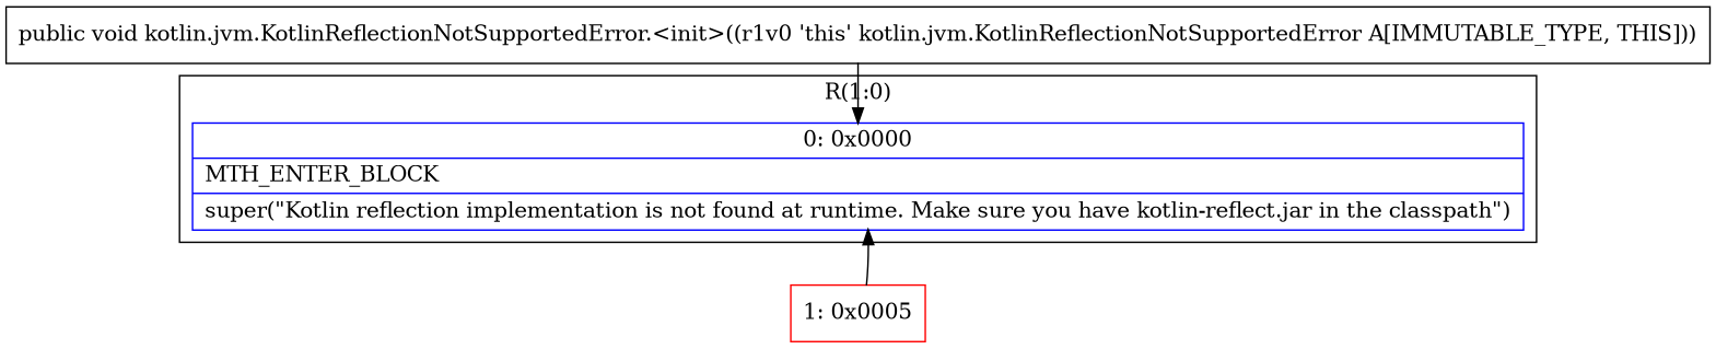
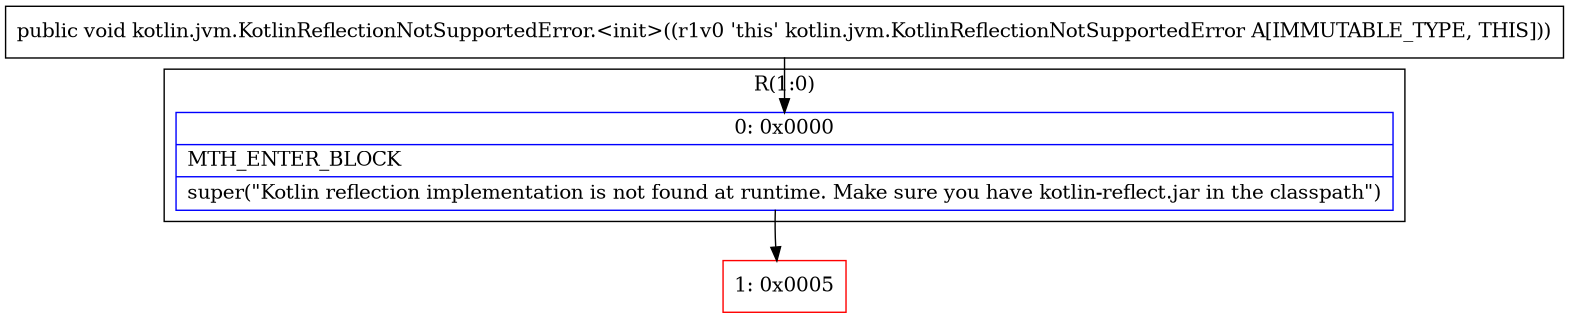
  digraph {
    node [shape=record]
    n1 [color=blue label="{0\:\ 0x0000|MTH_ENTER_BLOCK\l|super(\"Kotlin reflection implementation is not found at runtime. Make sure you have kotlin\-reflect.jar in the classpath\")\l}"]
    n2 [color=red label="{1\:\ 0x0005}"]
    n3 [label="{public void kotlin.jvm.KotlinReflectionNotSupportedError.\<init\>((r1v0 'this' kotlin.jvm.KotlinReflectionNotSupportedError A[IMMUTABLE_TYPE, THIS])) }"]
    subgraph cluster_1 {
      label="R(1:0)"
      n1
    }
-   n2 -> n1
+   n1 -> n2
    n3 -> n1
  }
